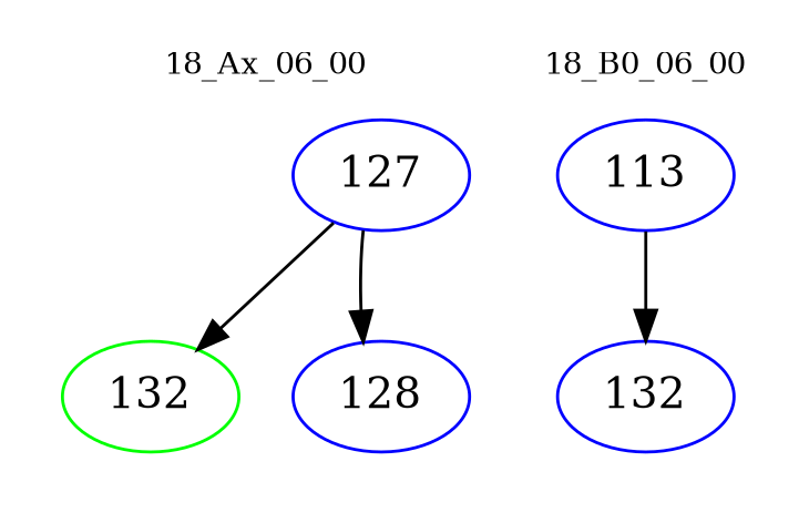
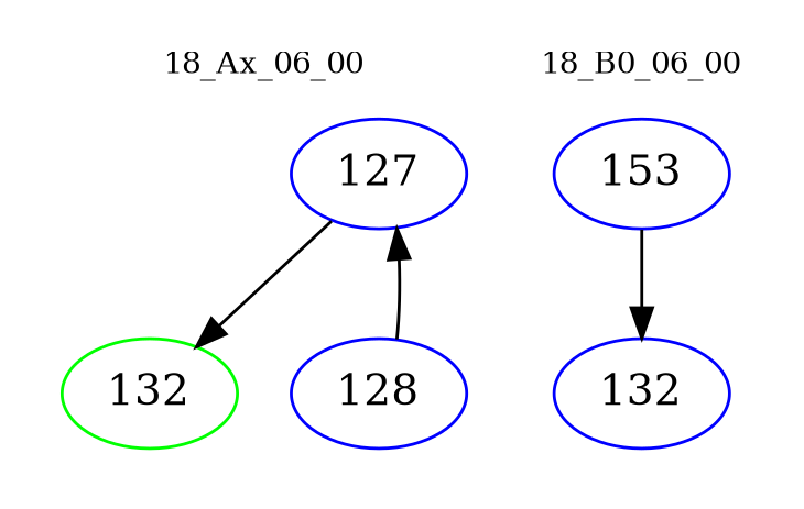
  digraph {
    node [color=blue]
    edge [color=black]
    n1 [label=127]
    n2 [color=green label=132]
    n3 [label=128]
-   n4 [label=113]
+   n4 [label=153]
    n5 [label=132]
    subgraph cluster_1 {
      color=white
      fontsize=10
      label="18_Ax_06_00"
      n1
      n2
      n3
    }
    subgraph cluster_2 {
      color=white
      fontsize=10
      label="18_B0_06_00"
      n4
      n5
    }
    n1 -> n2
-   n1 -> n3
+   n3 -> n1
    n4 -> n5
  }
